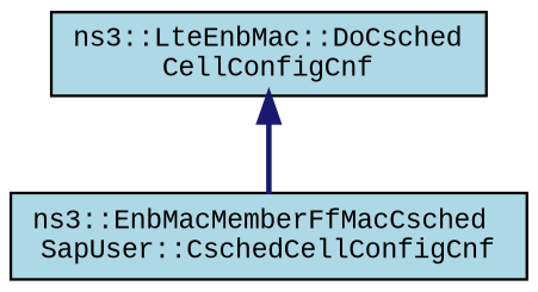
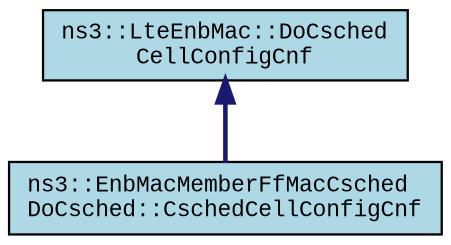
  digraph {
    rankdir=TB
    fontname="Liberation Mono"
    node [color=black fillcolor=lightblue fontname="Liberation Mono" fontsize=10 shape=record style=filled]
    n1 [fontcolor=black height=0.2 label="ns3::LteEnbMac::DoCsched\lCellConfigCnf" width=0.4]
-   n2 [height=0.2 label="ns3::EnbMacMemberFfMacCsched\lSapUser::CschedCellConfigCnf" width=0.4]
+   n2 [height=0.2 label="ns3::EnbMacMemberFfMacCsched\lDoCsched::CschedCellConfigCnf" width=0.4]
    n1 -> n2 [color=midnightblue dir=back fontname="Liberation Mono" fontsize=10 labelfontname=Helvetica labelfontsize=10 style=bold]
  }
